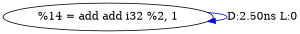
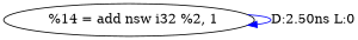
  digraph {
-   n1 [label="%14 = add add i32 %2, 1"]
+   n1 [label="  %14 = add nsw i32 %2, 1"]
    n1 -> n1 [color=blue label="D:2.50ns L:0"]
  }
